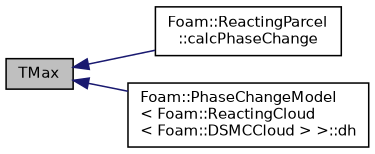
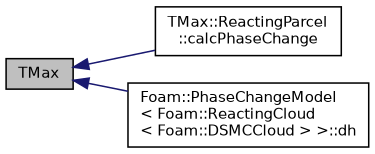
  digraph {
    rankdir=LR
    node [color=black fontname=Helvetica fontsize=10 shape=record]
    edge [color=midnightblue dir=back fontname=Helvetica fontsize=10 labelfontname=Helvetica labelfontsize=10 style=solid]
    n1 [fillcolor=grey75 fontcolor=black height=0.2 label=TMax style=filled width=0.4]
-   n2 [height=0.2 label="Foam::ReactingParcel\l::calcPhaseChange" width=0.4]
+   n2 [height=0.2 label="TMax::ReactingParcel\l::calcPhaseChange" width=0.4]
    n3 [height=0.2 label="Foam::PhaseChangeModel\l\< Foam::ReactingCloud\l\< Foam::DSMCCloud \> \>::dh" width=0.4]
    n1 -> n2
    n1 -> n3
  }
